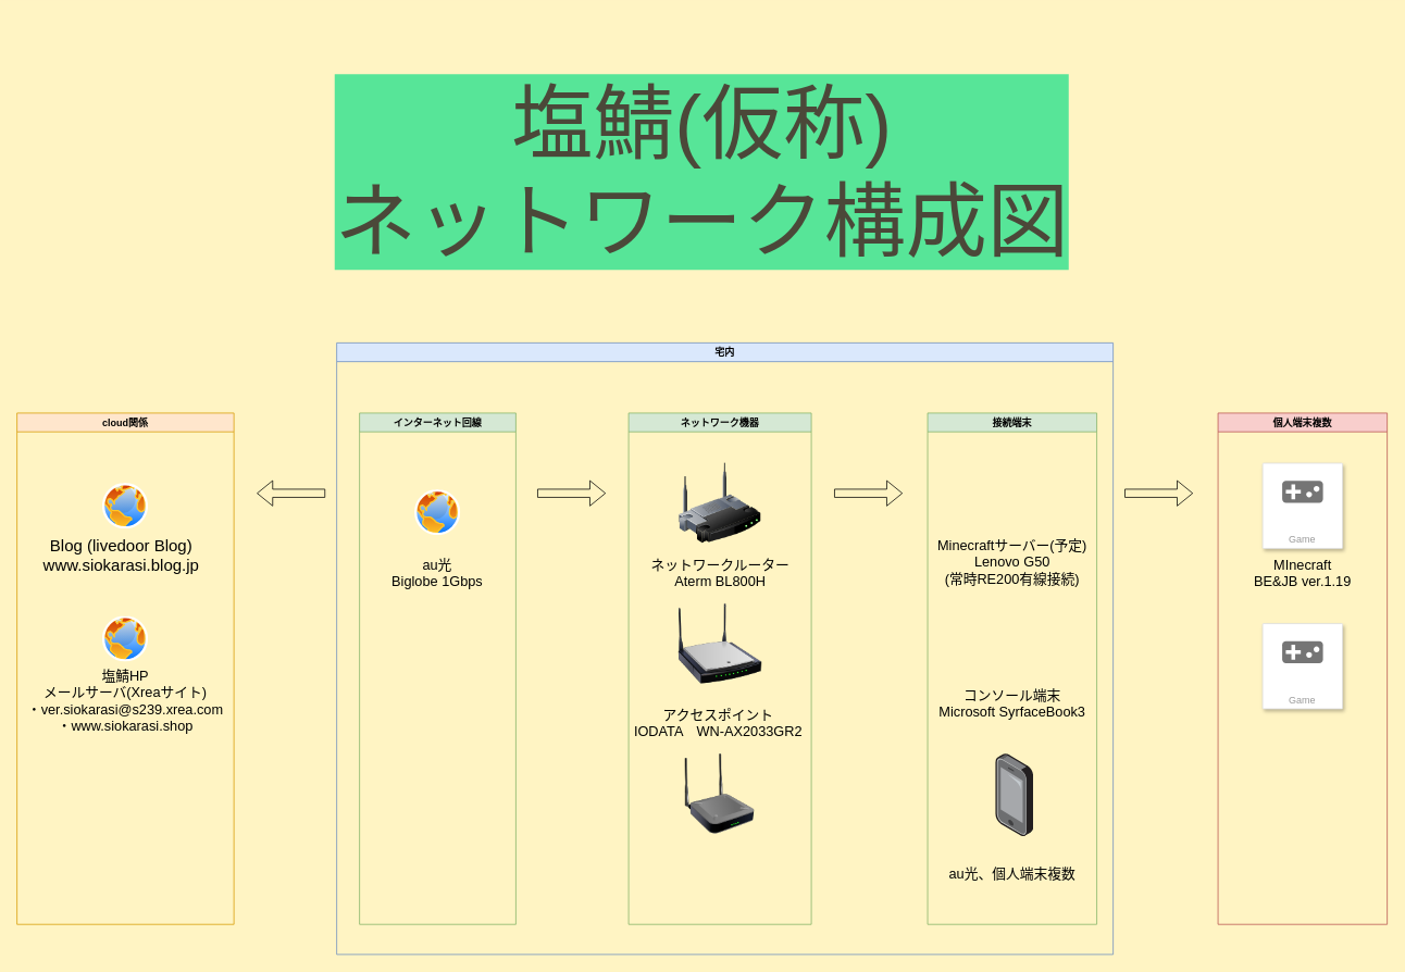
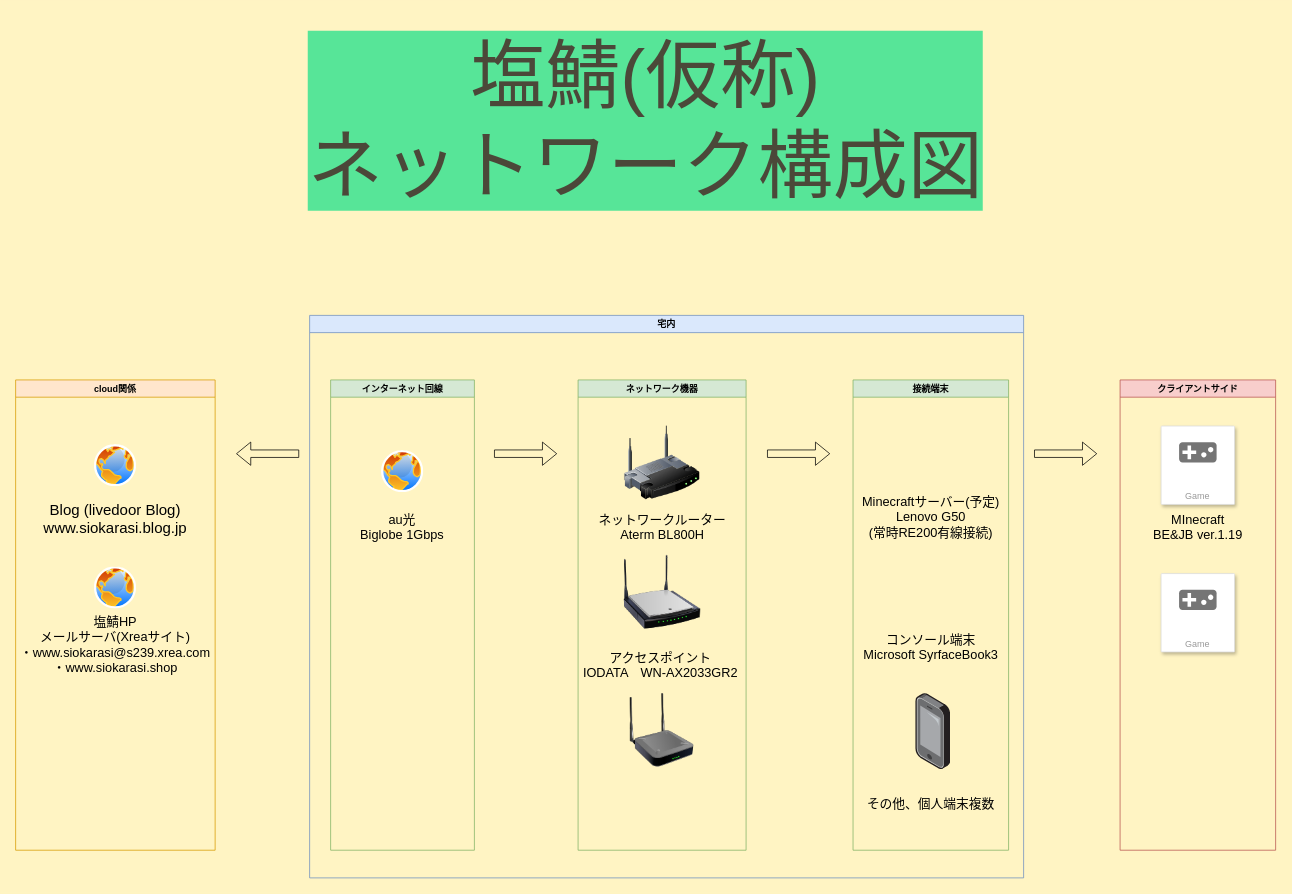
  <mxCell id="0" />
  <mxCell id="1" parent="0" />
  <mxCell id="2" value="" style="group;align=center;verticalAlign=middle;" parent="1" vertex="1" connectable="0"><mxGeometry x="20" y="420" width="1680" height="750" as="geometry" /></mxCell>
  <mxCell id="3" value="" style="shape=flexArrow;endArrow=classic;html=1;rounded=0;" parent="2" edge="1"><mxGeometry width="50" height="50" relative="1" as="geometry"><mxPoint x="637.947" y="184.426" as="sourcePoint" /><mxPoint x="721.946" y="184.426" as="targetPoint" /><Array as="points" /></mxGeometry></mxCell>
  <mxCell id="4" value="接続端末" style="swimlane;fillColor=#d5e8d4;strokeColor=#82b366;" parent="2" vertex="1"><mxGeometry x="1116.561" y="86.066" width="207.394" height="627.049" as="geometry" /></mxCell>
  <mxCell id="5" value="&lt;font style=&quot;font-size: 17px;&quot;&gt;コンソール端末&lt;br&gt;Microsoft SyrfaceBook3&lt;/font&gt;" style="text;html=1;strokeColor=none;fillColor=none;align=center;verticalAlign=middle;whiteSpace=wrap;rounded=0;" parent="4" vertex="1"><mxGeometry x="0.014" y="331.967" width="207.366" height="49.18" as="geometry" /></mxCell>
  <mxCell id="6" value="" style="shape=image;html=1;verticalAlign=top;verticalLabelPosition=bottom;labelBackgroundColor=#ffffff;imageAspect=0;aspect=fixed;image=https://cdn0.iconfinder.com/data/icons/devices-42/512/Laptop-128.png" parent="4" vertex="1"><mxGeometry x="47.972" y="53.93" width="111.473" height="111.473" as="geometry" /></mxCell>
  <mxCell id="7" value="" style="shape=image;html=1;verticalAlign=top;verticalLabelPosition=bottom;labelBackgroundColor=#ffffff;imageAspect=0;aspect=fixed;image=https://cdn0.iconfinder.com/data/icons/devices-42/512/Laptop-128.png" parent="4" vertex="1"><mxGeometry x="47.972" y="233.607" width="111.473" height="111.473" as="geometry" /></mxCell>
  <mxCell id="8" value="&lt;font style=&quot;font-size: 17px;&quot;&gt;Minecraftサーバー(予定)&lt;br&gt;Lenovo G50&lt;br&gt;(常時RE200有線接続)&lt;/font&gt;" style="text;html=1;strokeColor=none;fillColor=none;align=center;verticalAlign=middle;whiteSpace=wrap;rounded=0;" parent="4" vertex="1"><mxGeometry x="0.014" y="159.836" width="207.366" height="49.18" as="geometry" /></mxCell>
  <mxCell id="9" value="" style="points=[];aspect=fixed;html=1;align=center;shadow=0;dashed=0;image;image=img/lib/allied_telesis/computer_and_terminals/Smartphone.svg;" parent="4" vertex="1"><mxGeometry x="83.439" y="418.033" width="46.447" height="101.339" as="geometry" /></mxCell>
- <mxCell id="10" value="&lt;font style=&quot;font-size: 17px;&quot;&gt;au光、個人端末複数&lt;/font&gt;" style="text;html=1;strokeColor=none;fillColor=none;align=center;verticalAlign=middle;whiteSpace=wrap;rounded=0;" parent="4" vertex="1"><mxGeometry x="0.028" y="540.984" width="207.366" height="49.18" as="geometry" /></mxCell>
+ <mxCell id="10" value="&lt;font style=&quot;font-size: 17px;&quot;&gt;その他、個人端末複数&lt;/font&gt;" style="text;html=1;strokeColor=none;fillColor=none;align=center;verticalAlign=middle;whiteSpace=wrap;rounded=0;" parent="4" vertex="1"><mxGeometry x="0.028" y="540.984" width="207.366" height="49.18" as="geometry" /></mxCell>
  <mxCell id="11" value="ネットワーク機器" style="swimlane;fillColor=#d5e8d4;strokeColor=#82b366;" parent="2" vertex="1"><mxGeometry x="749.946" y="86.066" width="223.998" height="627.049" as="geometry" /></mxCell>
  <mxCell id="12" value="" style="image;html=1;image=img/lib/clip_art/networking/Wireless_Router_128x128.png" parent="11" vertex="1"><mxGeometry x="56.0" y="61.475" width="111.999" height="98.361" as="geometry" /></mxCell>
  <mxCell id="13" value="&lt;font style=&quot;font-size: 17px;&quot;&gt;ネットワークルーター&lt;br&gt;Aterm BL800H&lt;/font&gt;" style="text;html=1;strokeColor=none;fillColor=none;align=center;verticalAlign=middle;whiteSpace=wrap;rounded=0;" parent="11" vertex="1"><mxGeometry x="16.632" y="172.131" width="190.748" height="49.18" as="geometry" /></mxCell>
  <mxCell id="14" value="" style="image;html=1;image=img/lib/clip_art/networking/Wireless_Router_N_128x128.png" parent="11" vertex="1"><mxGeometry x="56.014" y="233.607" width="111.999" height="98.361" as="geometry" /></mxCell>
  <mxCell id="15" value="&lt;font style=&quot;font-size: 17px;&quot;&gt;アクセスポイント&lt;br&gt;IODATA　WN-AX2033GR2&lt;/font&gt;" style="text;html=1;strokeColor=none;fillColor=none;align=center;verticalAlign=middle;whiteSpace=wrap;rounded=0;" parent="11" vertex="1"><mxGeometry y="355.94" width="220" height="49.18" as="geometry" /></mxCell>
  <mxCell id="16" value="" style="image;html=1;image=img/lib/clip_art/networking/Repeater_128x128.png" parent="11" vertex="1"><mxGeometry x="56.014" y="418.033" width="111.999" height="98.361" as="geometry" /></mxCell>
  <mxCell id="17" value="インターネット回線" style="swimlane;fillColor=#d5e8d4;strokeColor=#82b366;" parent="2" vertex="1"><mxGeometry x="419.997" y="86.066" width="191.7" height="627.049" as="geometry" /></mxCell>
  <mxCell id="18" value="&lt;font style=&quot;font-size: 17px;&quot;&gt;au光&lt;br&gt;Biglobe 1Gbps&lt;/font&gt;" style="text;html=1;strokeColor=none;fillColor=none;align=center;verticalAlign=middle;whiteSpace=wrap;rounded=0;" parent="17" vertex="1"><mxGeometry x="17.108" y="172.131" width="157.499" height="49.18" as="geometry" /></mxCell>
  <mxCell id="19" value="" style="aspect=fixed;perimeter=ellipsePerimeter;html=1;align=center;shadow=0;dashed=0;spacingTop=3;image;image=img/lib/active_directory/internet_globe.svg;" parent="17" vertex="1"><mxGeometry x="67.697" y="93.931" width="56.299" height="56.299" as="geometry" /></mxCell>
  <mxCell id="20" value="" style="shape=flexArrow;endArrow=classic;html=1;rounded=0;" parent="2" edge="1"><mxGeometry width="50" height="50" relative="1" as="geometry"><mxPoint x="1001.944" y="184.426" as="sourcePoint" /><mxPoint x="1085.943" y="184.426" as="targetPoint" /><Array as="points" /></mxGeometry></mxCell>
  <mxCell id="21" value="" style="shape=flexArrow;endArrow=classic;html=1;rounded=0;" parent="2" edge="1"><mxGeometry width="50" height="50" relative="1" as="geometry"><mxPoint x="377.997" y="184.426" as="sourcePoint" /><mxPoint x="293.998" y="184.426" as="targetPoint" /><Array as="points" /></mxGeometry></mxCell>
  <mxCell id="22" value="cloud関係" style="swimlane;fillColor=#ffe6cc;strokeColor=#d79b00;" parent="2" vertex="1"><mxGeometry y="86.066" width="265.998" height="627.049" as="geometry" /></mxCell>
  <mxCell id="23" value="" style="aspect=fixed;perimeter=ellipsePerimeter;html=1;align=center;shadow=0;dashed=0;spacingTop=3;image;image=img/lib/active_directory/internet_globe.svg;" parent="22" vertex="1"><mxGeometry x="104.849" y="86.066" width="56.299" height="56.299" as="geometry" /></mxCell>
- <mxCell id="24" value="&lt;font style=&quot;font-size: 20px;&quot;&gt;Blog (livedoor Blog)&lt;br&gt;www.siokarasi.blog.jp&lt;/font&gt;" style="text;html=1;strokeColor=none;fillColor=none;align=center;verticalAlign=middle;whiteSpace=wrap;rounded=0;" parent="22" vertex="1"><mxGeometry x="30" y="149.836" width="195.998" height="49.18" as="geometry" /></mxCell>
+ <mxCell id="24" value="&lt;font style=&quot;font-size: 20px;&quot;&gt;Blog (livedoor Blog)&lt;br&gt;www.siokarasi.blog.jp&lt;/font&gt;" style="text;html=1;strokeColor=none;fillColor=none;align=center;verticalAlign=middle;whiteSpace=wrap;rounded=0;" parent="22" vertex="1"><mxGeometry x="35.0" y="159.836" width="195.998" height="49.18" as="geometry" /></mxCell>
  <mxCell id="25" value="" style="aspect=fixed;perimeter=ellipsePerimeter;html=1;align=center;shadow=0;dashed=0;spacingTop=3;image;image=img/lib/active_directory/internet_globe.svg;" parent="22" vertex="1"><mxGeometry x="104.849" y="248.975" width="56.299" height="56.299" as="geometry" /></mxCell>
- <mxCell id="26" value="&lt;font style=&quot;font-size: 17px;&quot;&gt;塩鯖HP&lt;br&gt;メールサーバ(Xreaサイト)&lt;br&gt;・ver.siokarasi@s239.xrea.com&lt;br&gt;・www.siokarasi.shop&lt;/font&gt;" style="text;html=1;strokeColor=none;fillColor=none;align=center;verticalAlign=middle;whiteSpace=wrap;rounded=0;" parent="22" vertex="1"><mxGeometry y="328.893" width="265.998" height="49.18" as="geometry" /></mxCell>
- <mxCell id="27" value="個人端末複数" style="swimlane;fillColor=#f8cecc;strokeColor=#b85450;" parent="2" vertex="1"><mxGeometry x="1472.606" y="86.066" width="207.394" height="627.049" as="geometry" /></mxCell>
+ <mxCell id="26" value="&lt;font style=&quot;font-size: 17px;&quot;&gt;塩鯖HP&lt;br&gt;メールサーバ(Xreaサイト)&lt;br&gt;・www.siokarasi@s239.xrea.com&lt;br&gt;・www.siokarasi.shop&lt;/font&gt;" style="text;html=1;strokeColor=none;fillColor=none;align=center;verticalAlign=middle;whiteSpace=wrap;rounded=0;" parent="22" vertex="1"><mxGeometry y="328.893" width="265.998" height="49.18" as="geometry" /></mxCell>
+ <mxCell id="27" value="クライアントサイド" style="swimlane;fillColor=#f8cecc;strokeColor=#b85450;" parent="2" vertex="1"><mxGeometry x="1472.606" y="86.066" width="207.394" height="627.049" as="geometry" /></mxCell>
  <mxCell id="28" value="&lt;font style=&quot;font-size: 17px;&quot;&gt;MInecraft&lt;br&gt;BE&amp;amp;JB ver.1.19&lt;/font&gt;" style="text;html=1;strokeColor=none;fillColor=none;align=center;verticalAlign=middle;whiteSpace=wrap;rounded=0;" parent="27" vertex="1"><mxGeometry x="0.028" y="172.131" width="207.366" height="49.18" as="geometry" /></mxCell>
  <mxCell id="29" value="Game" style="strokeColor=#dddddd;shadow=1;strokeWidth=1;rounded=1;absoluteArcSize=1;arcSize=2;labelPosition=center;verticalLabelPosition=middle;align=center;verticalAlign=bottom;spacingLeft=0;fontColor=#999999;fontSize=12;whiteSpace=wrap;spacingBottom=2;html=1;" parent="27" vertex="1"><mxGeometry x="54.698" y="61.475" width="97.999" height="104.508" as="geometry" /></mxCell>
  <mxCell id="30" value="" style="sketch=0;dashed=0;connectable=0;html=1;fillColor=#757575;strokeColor=none;shape=mxgraph.gcp2.game;part=1;" parent="29" vertex="1"><mxGeometry x="0.5" width="50" height="27" relative="1" as="geometry"><mxPoint x="-25" y="21.5" as="offset" /></mxGeometry></mxCell>
  <mxCell id="31" value="Game" style="strokeColor=#dddddd;shadow=1;strokeWidth=1;rounded=1;absoluteArcSize=1;arcSize=2;labelPosition=center;verticalLabelPosition=middle;align=center;verticalAlign=bottom;spacingLeft=0;fontColor=#999999;fontSize=12;whiteSpace=wrap;spacingBottom=2;html=1;" parent="27" vertex="1"><mxGeometry x="54.67" y="258.197" width="97.999" height="104.508" as="geometry" /></mxCell>
  <mxCell id="32" value="" style="sketch=0;dashed=0;connectable=0;html=1;fillColor=#757575;strokeColor=none;shape=mxgraph.gcp2.game;part=1;" parent="31" vertex="1"><mxGeometry x="0.5" width="50" height="27" relative="1" as="geometry"><mxPoint x="-25" y="21.5" as="offset" /></mxGeometry></mxCell>
  <mxCell id="33" value="" style="shape=flexArrow;endArrow=classic;html=1;rounded=0;" parent="2" edge="1"><mxGeometry width="50" height="50" relative="1" as="geometry"><mxPoint x="1357.989" y="184.426" as="sourcePoint" /><mxPoint x="1441.988" y="184.426" as="targetPoint" /><Array as="points" /></mxGeometry></mxCell>
  <mxCell id="34" value="宅内" style="swimlane;whiteSpace=wrap;html=1;fillColor=#dae8fc;strokeColor=#6c8ebf;" parent="2" vertex="1"><mxGeometry x="391.997" width="951.992" height="750.0" as="geometry" /></mxCell>
- <mxCell id="35" value="&lt;font style=&quot;font-size: 100px;&quot;&gt;塩鯖(仮称)　&lt;br&gt;ネットワーク構成図&lt;/font&gt;" style="text;html=1;strokeColor=none;fillColor=none;align=center;verticalAlign=middle;whiteSpace=wrap;rounded=0;labelPosition=center;verticalLabelPosition=middle;labelBackgroundColor=#11df86;textOpacity=70;" parent="1" vertex="1"><mxGeometry x="385" y="70" width="950" height="280" as="geometry" /></mxCell>
+ <mxCell id="35" value="&lt;font style=&quot;font-size: 100px;&quot;&gt;塩鯖(仮称)　&lt;br&gt;ネットワーク構成図&lt;/font&gt;" style="text;html=1;strokeColor=none;fillColor=none;align=center;verticalAlign=middle;whiteSpace=wrap;rounded=0;labelPosition=center;verticalLabelPosition=middle;labelBackgroundColor=#11df86;textOpacity=70;" parent="1" vertex="1"><mxGeometry x="385" y="20" width="950" height="280" as="geometry" /></mxCell>
